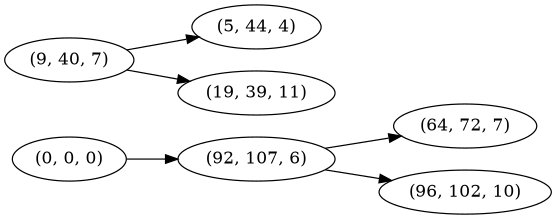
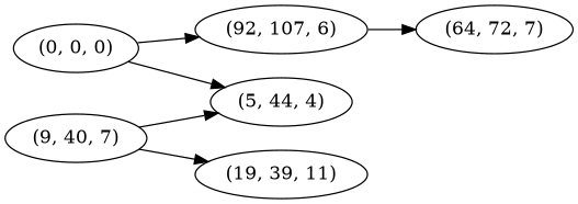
  digraph {
    rankdir=LR
    "(0, 0, 0)"
    "(5, 44, 4)"
    "(92, 107, 6)"
    "(64, 72, 7)"
-   "(96, 102, 10)"
    "(9, 40, 7)"
    n7 [label="(19, 39, 11)"]
+   "(0, 0, 0)" -> "(5, 44, 4)"
    "(0, 0, 0)" -> "(92, 107, 6)"
    "(92, 107, 6)" -> "(64, 72, 7)"
-   "(92, 107, 6)" -> "(96, 102, 10)"
    "(9, 40, 7)" -> "(5, 44, 4)"
    "(9, 40, 7)" -> n7
  }
